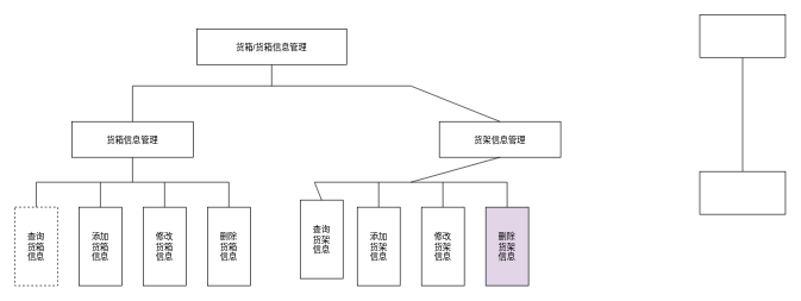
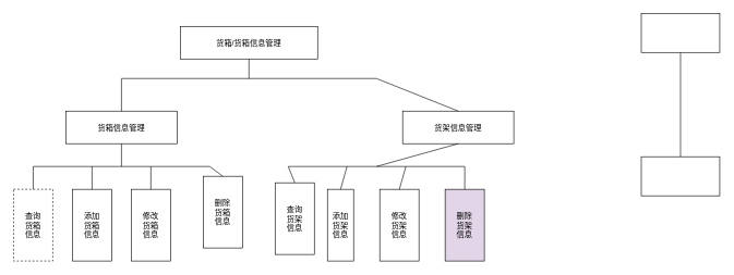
  <mxCell id="0" />
  <mxCell id="1" value="Background" parent="0" />
  <mxCell id="2" value="货箱/货箱信息管理" style="fontSize=12;fontStyle=0" parent="1" vertex="1"><mxGeometry x="275" y="40" width="210" height="50" as="geometry" /></mxCell>
  <mxCell id="3" value="货箱信息管理" style="fontStyle=0;fontSize=12;" parent="1" vertex="1"><mxGeometry x="100" y="170" width="170" height="50" as="geometry" /></mxCell>
  <mxCell id="4" value="货架信息管理" style="fontStyle=0;fontSize=12;" parent="1" vertex="1"><mxGeometry x="615" y="170" width="170" height="50" as="geometry" /></mxCell>
  <mxCell id="5" value="查询&#10;货箱&#10;信息" style="fontStyle=0;fontSize=12;dashed=1;" parent="1" vertex="1"><mxGeometry x="20" y="290" width="60" height="110" as="geometry" /></mxCell>
  <mxCell id="6" value="添加&#10;货箱&#10;信息" style="fontStyle=0;fontSize=12;" parent="1" vertex="1"><mxGeometry x="110" y="290" width="60" height="110" as="geometry" /></mxCell>
  <mxCell id="7" value="修改&#10;货箱&#10;信息" style="fontStyle=0;fontSize=12;" parent="1" vertex="1"><mxGeometry x="200" y="290" width="60" height="110" as="geometry" /></mxCell>
- <mxCell id="8" value="删除&#10;货箱&#10;信息" style="fontStyle=0;fontSize=12;" parent="1" vertex="1"><mxGeometry x="290" y="290" width="60" height="110" as="geometry" /></mxCell>
+ <mxCell id="8" value="删除&#10;货箱&#10;信息" style="fontStyle=0;fontSize=12;" parent="1" vertex="1"><mxGeometry x="310" y="270" width="60" height="110" as="geometry" /></mxCell>
  <mxCell id="9" value="查询&#10;货架&#10;信息" style="fontSize=12;fontStyle=0" parent="1" vertex="1"><mxGeometry x="420" y="280" width="60" height="110" as="geometry" /></mxCell>
- <mxCell id="10" value="添加&#10;货架&#10;信息" style="fontStyle=0;fontSize=12;" parent="1" vertex="1"><mxGeometry x="500" y="290" width="60" height="110" as="geometry" /></mxCell>
- <mxCell id="11" value="修改&#10;货架&#10;信息" style="fontStyle=0;fontSize=12;" parent="1" vertex="1"><mxGeometry x="590" y="290" width="60" height="110" as="geometry" /></mxCell>
+ <mxCell id="10" value="添加&#10;货架&#10;信息" style="fontStyle=0;fontSize=12;" parent="1" vertex="1"><mxGeometry x="500" y="290" width="40" height="110" as="geometry" /></mxCell>
+ <mxCell id="11" value="修改&#10;货架&#10;信息" style="fontStyle=0;fontSize=12;" parent="1" vertex="1"><mxGeometry x="580" y="290" width="60" height="110" as="geometry" /></mxCell>
  <mxCell id="12" value="删除&#10;货架&#10;信息" style="fontStyle=0;fontSize=12;fillColor=#e1d5e7;" parent="1" vertex="1"><mxGeometry x="680" y="290" width="60" height="110" as="geometry" /></mxCell>
  <mxCell id="13" style="vsdxID=28;edgeStyle=none;startArrow=none;endArrow=none;startSize=5;endSize=5;strokeColor=#000000;spacingTop=0;spacingBottom=0;spacingLeft=0;spacingRight=0;verticalAlign=middle;html=1;labelBackgroundColor=#ffffff;rounded=1;fontStyle=0;fontSize=12;" parent="1" edge="1"><mxGeometry relative="1" as="geometry"><mxPoint x="-135" y="102" as="offset" /><Array as="points" /><mxPoint x="440" y="255" as="sourcePoint" /><mxPoint x="710" y="255" as="targetPoint" /></mxGeometry></mxCell>
  <mxCell id="14" style="vsdxID=22;edgeStyle=none;startArrow=none;endArrow=none;startSize=5;endSize=5;strokeColor=#000000;spacingTop=0;spacingBottom=0;spacingLeft=0;spacingRight=0;verticalAlign=middle;html=1;labelBackgroundColor=#ffffff;rounded=1;fontStyle=0;fontSize=12;" parent="1" edge="1"><mxGeometry relative="1" as="geometry"><mxPoint x="-135" y="102" as="offset" /><Array as="points" /><mxPoint x="50" y="255" as="sourcePoint" /><mxPoint x="320" y="255" as="targetPoint" /></mxGeometry></mxCell>
  <mxCell id="15" style="vsdxID=14;edgeStyle=none;startArrow=none;endArrow=none;startSize=5;endSize=5;strokeColor=#000000;spacingTop=0;spacingBottom=0;spacingLeft=0;spacingRight=0;verticalAlign=middle;html=1;labelBackgroundColor=#ffffff;rounded=1;fontStyle=0;fontSize=12;" parent="1" edge="1"><mxGeometry relative="1" as="geometry"><mxPoint x="-195" y="102" as="offset" /><Array as="points" /><mxPoint x="185" y="120" as="sourcePoint" /><mxPoint x="575" y="120" as="targetPoint" /></mxGeometry></mxCell>
  <mxCell id="16" style="fontStyle=0;fontSize=12;" parent="1" vertex="1"><mxGeometry x="380" y="120" as="geometry" /></mxCell>
  <mxCell id="17" style="vsdxID=13;edgeStyle=none;startArrow=none;endArrow=none;startSize=5;endSize=5;strokeColor=#000000;spacingTop=0;spacingBottom=0;spacingLeft=0;spacingRight=0;verticalAlign=middle;html=1;labelBackgroundColor=#ffffff;rounded=1;entryX=0.5;entryY=1;entryDx=0;entryDy=0;fontStyle=0;fontSize=12;" parent="1" source="16" target="2" edge="1"><mxGeometry relative="1" as="geometry"><mxPoint y="121" as="offset" /><Array as="points" /></mxGeometry></mxCell>
  <mxCell id="18" style="fontStyle=0;fontSize=12;" parent="1" vertex="1"><mxGeometry x="185" y="120" as="geometry" /></mxCell>
  <mxCell id="19" style="vsdxID=15;edgeStyle=none;startArrow=none;endArrow=none;startSize=5;endSize=5;strokeColor=#000000;spacingTop=0;spacingBottom=0;spacingLeft=0;spacingRight=0;verticalAlign=middle;html=1;labelBackgroundColor=#ffffff;rounded=1;exitX=0.5;exitY=0;exitDx=0;exitDy=0;exitPerimeter=0;fontStyle=0;fontSize=12;" parent="1" source="3" target="18" edge="1"><mxGeometry relative="1" as="geometry"><mxPoint y="121" as="offset" /><Array as="points" /></mxGeometry></mxCell>
  <mxCell id="20" style="fontStyle=0;fontSize=12;" parent="1" vertex="1"><mxGeometry x="575" y="120" as="geometry" /></mxCell>
  <mxCell id="21" style="vsdxID=16;edgeStyle=none;startArrow=none;endArrow=none;startSize=5;endSize=5;strokeColor=#000000;spacingTop=0;spacingBottom=0;spacingLeft=0;spacingRight=0;verticalAlign=middle;html=1;labelBackgroundColor=#ffffff;rounded=1;exitX=0.5;exitY=0;exitDx=0;exitDy=0;exitPerimeter=0;fontStyle=0;fontSize=12;" parent="1" source="4" target="20" edge="1"><mxGeometry relative="1" as="geometry"><mxPoint y="121" as="offset" /><Array as="points" /></mxGeometry></mxCell>
  <mxCell id="22" style="fontStyle=0;fontSize=12;" parent="1" vertex="1"><mxGeometry x="185" y="255" as="geometry" /></mxCell>
  <mxCell id="23" style="vsdxID=17;edgeStyle=none;startArrow=none;endArrow=none;startSize=5;endSize=5;strokeColor=#000000;spacingTop=0;spacingBottom=0;spacingLeft=0;spacingRight=0;verticalAlign=middle;html=1;labelBackgroundColor=#ffffff;rounded=1;entryX=0.5;entryY=1;entryDx=0;entryDy=0;entryPerimeter=0;fontStyle=0;fontSize=12;" parent="1" source="22" target="3" edge="1"><mxGeometry relative="1" as="geometry"><mxPoint y="119" as="offset" /><Array as="points" /></mxGeometry></mxCell>
  <mxCell id="24" style="fontStyle=0;fontSize=12;" parent="1" vertex="1"><mxGeometry x="50" y="255" as="geometry" /></mxCell>
  <mxCell id="25" style="vsdxID=18;edgeStyle=none;startArrow=none;endArrow=none;startSize=5;endSize=5;strokeColor=#000000;spacingTop=0;spacingBottom=0;spacingLeft=0;spacingRight=0;verticalAlign=middle;html=1;labelBackgroundColor=#ffffff;rounded=1;entryX=0.5;entryY=0;entryDx=0;entryDy=0;entryPerimeter=0;fontStyle=0;fontSize=12;" parent="1" source="24" target="5" edge="1"><mxGeometry relative="1" as="geometry"><mxPoint y="118" as="offset" /><Array as="points" /></mxGeometry></mxCell>
  <mxCell id="26" style="fontStyle=0;fontSize=12;" parent="1" vertex="1"><mxGeometry x="140" y="255" as="geometry" /></mxCell>
  <mxCell id="27" style="vsdxID=19;edgeStyle=none;startArrow=none;endArrow=none;startSize=5;endSize=5;strokeColor=#000000;spacingTop=0;spacingBottom=0;spacingLeft=0;spacingRight=0;verticalAlign=middle;html=1;labelBackgroundColor=#ffffff;rounded=1;entryX=0.5;entryY=0;entryDx=0;entryDy=0;entryPerimeter=0;fontStyle=0;fontSize=12;" parent="1" source="26" target="6" edge="1"><mxGeometry relative="1" as="geometry"><mxPoint y="118" as="offset" /><Array as="points" /></mxGeometry></mxCell>
  <mxCell id="28" style="fontStyle=0;fontSize=12;" parent="1" vertex="1"><mxGeometry x="230" y="255" as="geometry" /></mxCell>
  <mxCell id="29" style="vsdxID=20;edgeStyle=none;startArrow=none;endArrow=none;startSize=5;endSize=5;strokeColor=#000000;spacingTop=0;spacingBottom=0;spacingLeft=0;spacingRight=0;verticalAlign=middle;html=1;labelBackgroundColor=#ffffff;rounded=1;exitX=0.5;exitY=0;exitDx=0;exitDy=0;exitPerimeter=0;fontStyle=0;fontSize=12;" parent="1" source="7" target="28" edge="1"><mxGeometry relative="1" as="geometry"><mxPoint y="119" as="offset" /><Array as="points" /></mxGeometry></mxCell>
  <mxCell id="30" style="fontStyle=0;fontSize=12;" parent="1" vertex="1"><mxGeometry x="320" y="255" as="geometry" /></mxCell>
  <mxCell id="31" style="vsdxID=21;edgeStyle=none;startArrow=none;endArrow=none;startSize=5;endSize=5;strokeColor=#000000;spacingTop=0;spacingBottom=0;spacingLeft=0;spacingRight=0;verticalAlign=middle;html=1;labelBackgroundColor=#ffffff;rounded=1;entryX=0.5;entryY=0;entryDx=0;entryDy=0;entryPerimeter=0;fontStyle=0;fontSize=12;" parent="1" source="30" target="8" edge="1"><mxGeometry relative="1" as="geometry"><mxPoint y="118" as="offset" /><Array as="points" /></mxGeometry></mxCell>
  <mxCell id="32" style="fontStyle=0;fontSize=12;" parent="1" vertex="1"><mxGeometry x="575" y="255" as="geometry" /></mxCell>
  <mxCell id="33" style="vsdxID=23;edgeStyle=none;startArrow=none;endArrow=none;startSize=5;endSize=5;strokeColor=#000000;spacingTop=0;spacingBottom=0;spacingLeft=0;spacingRight=0;verticalAlign=middle;html=1;labelBackgroundColor=#ffffff;rounded=1;entryX=0.5;entryY=1;entryDx=0;entryDy=0;entryPerimeter=0;fontStyle=0;fontSize=12;" parent="1" source="32" target="4" edge="1"><mxGeometry relative="1" as="geometry"><mxPoint y="119" as="offset" /><Array as="points" /></mxGeometry></mxCell>
  <mxCell id="34" style="fontStyle=0;fontSize=12;" parent="1" vertex="1"><mxGeometry x="440" y="255" as="geometry" /></mxCell>
  <mxCell id="35" style="vsdxID=24;edgeStyle=none;startArrow=none;endArrow=none;startSize=5;endSize=5;strokeColor=#000000;spacingTop=0;spacingBottom=0;spacingLeft=0;spacingRight=0;verticalAlign=middle;html=1;labelBackgroundColor=#ffffff;rounded=1;entryX=0.5;entryY=0;entryDx=0;entryDy=0;entryPerimeter=0;fontStyle=0;fontSize=12;" parent="1" source="34" target="9" edge="1"><mxGeometry relative="1" as="geometry"><mxPoint y="118" as="offset" /><Array as="points" /></mxGeometry></mxCell>
  <mxCell id="36" style="fontStyle=0;fontSize=12;" parent="1" vertex="1"><mxGeometry x="530" y="255" as="geometry" /></mxCell>
  <mxCell id="37" style="vsdxID=25;edgeStyle=none;startArrow=none;endArrow=none;startSize=5;endSize=5;strokeColor=#000000;spacingTop=0;spacingBottom=0;spacingLeft=0;spacingRight=0;verticalAlign=middle;html=1;labelBackgroundColor=#ffffff;rounded=1;exitX=0.5;exitY=0;exitDx=0;exitDy=0;exitPerimeter=0;fontStyle=0;fontSize=12;" parent="1" source="10" target="36" edge="1"><mxGeometry relative="1" as="geometry"><mxPoint y="119" as="offset" /><Array as="points" /></mxGeometry></mxCell>
  <mxCell id="38" style="fontStyle=0;fontSize=12;" parent="1" vertex="1"><mxGeometry x="620" y="255" as="geometry" /></mxCell>
  <mxCell id="39" style="vsdxID=26;edgeStyle=none;startArrow=none;endArrow=none;startSize=5;endSize=5;strokeColor=#000000;spacingTop=0;spacingBottom=0;spacingLeft=0;spacingRight=0;verticalAlign=middle;html=1;labelBackgroundColor=#ffffff;rounded=1;entryX=0.5;entryY=0;entryDx=0;entryDy=0;entryPerimeter=0;fontStyle=0;fontSize=12;" parent="1" source="38" target="11" edge="1"><mxGeometry relative="1" as="geometry"><mxPoint y="118" as="offset" /><Array as="points" /></mxGeometry></mxCell>
  <mxCell id="40" style="fontStyle=0;fontSize=12;" parent="1" vertex="1"><mxGeometry x="710" y="255" as="geometry" /></mxCell>
  <mxCell id="41" style="vsdxID=27;edgeStyle=none;startArrow=none;endArrow=none;startSize=5;endSize=5;strokeColor=#000000;spacingTop=0;spacingBottom=0;spacingLeft=0;spacingRight=0;verticalAlign=middle;html=1;labelBackgroundColor=#ffffff;rounded=1;exitX=0.5;exitY=0;exitDx=0;exitDy=0;exitPerimeter=0;fontStyle=0;fontSize=12;" parent="1" source="12" target="40" edge="1"><mxGeometry relative="1" as="geometry"><mxPoint y="119" as="offset" /><Array as="points" /></mxGeometry></mxCell>
  <mxCell id="42" style="edgeStyle=orthogonalEdgeStyle;rounded=0;orthogonalLoop=1;jettySize=auto;html=1;exitX=0.5;exitY=1;exitDx=0;exitDy=0;endArrow=none;endFill=0;fontSize=12;" edge="1" parent="1" source="43" target="44"><mxGeometry relative="1" as="geometry" /></mxCell>
  <mxCell id="43" value="" style="rounded=0;whiteSpace=wrap;html=1;fontSize=12;" vertex="1" parent="1"><mxGeometry x="980" y="20" width="120" height="60" as="geometry" /></mxCell>
  <mxCell id="44" value="" style="rounded=0;whiteSpace=wrap;html=1;fontSize=12;" vertex="1" parent="1"><mxGeometry x="980" y="240" width="120" height="60" as="geometry" /></mxCell>
